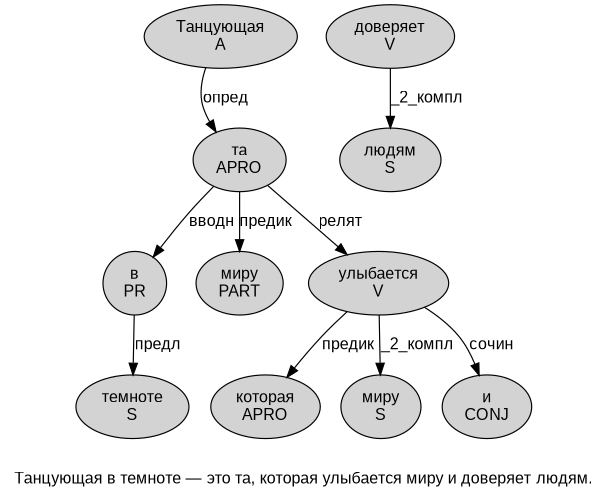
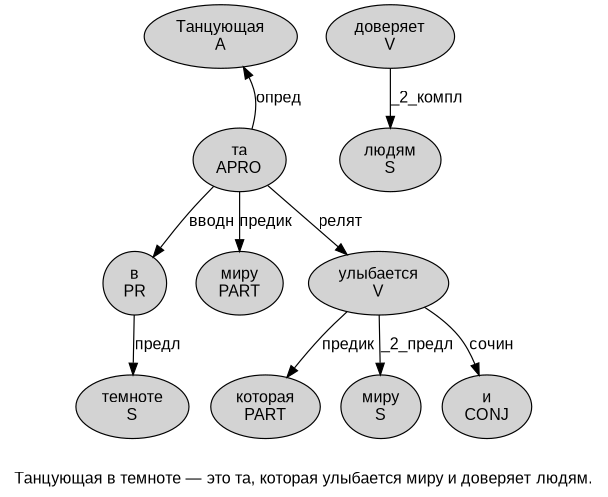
  digraph {
    fontname="Liberation Sans"
    label="Танцующая в темноте — это та, которая улыбается миру и доверяет людям."
    node [fillcolor=lightgray fontname="Liberation Sans" penwidth=1 shape=ellipse style=filled]
    edge [fontname="Liberation Sans"]
    n1 [label="Танцующая\nA"]
    n2 [label="в\nPR"]
    n3 [label="темноте\nS"]
    n4 [label="миру\nPART"]
    n5 [label="та\nAPRO"]
    n6 [label="улыбается\nV"]
-   n7 [label="которая\nAPRO"]
+   n7 [label="которая\nPART"]
    n8 [label="миру\nS"]
    n9 [label="и\nCONJ"]
    n10 [label="доверяет\nV"]
    n11 [label="людям\nS"]
    n2 -> n3 [label="предл"]
-   n1 -> n5 [label="опред"]
+   n5 -> n1 [label="опред"]
    n5 -> n2 [label="вводн"]
    n5 -> n4 [label="предик"]
    n5 -> n6 [label="релят"]
    n6 -> n7 [label="предик"]
-   n6 -> n8 [label="_2_компл"]
+   n6 -> n8 [label="_2_предл"]
    n6 -> n9 [label="сочин"]
    n10 -> n11 [label="_2_компл"]
  }
